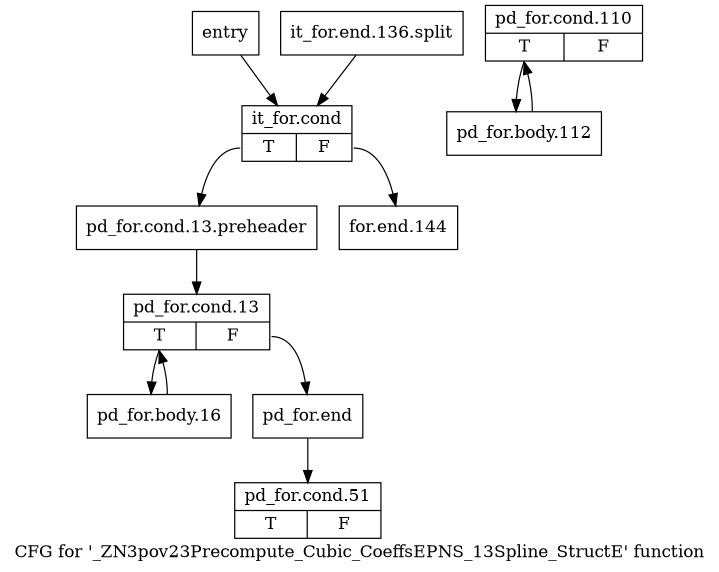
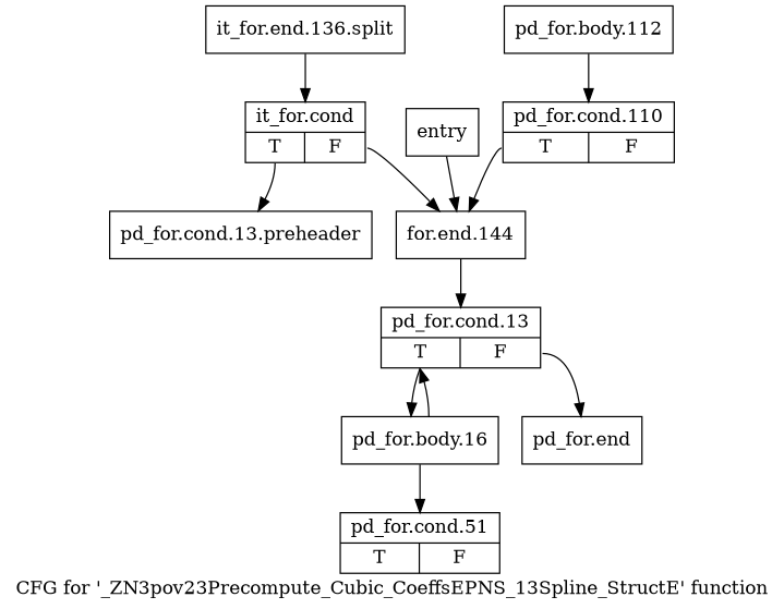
  digraph {
    label="CFG for '_ZN3pov23Precompute_Cubic_CoeffsEPNS_13Spline_StructE' function"
    node [shape=record]
    n1 [label="{entry}"]
    n2 [label="{it_for.cond|{<s0>T|<s1>F}}"]
    n3 [label="{pd_for.cond.13.preheader}"]
    n4 [label="{for.end.144}"]
    n5 [label="{pd_for.cond.13|{<s0>T|<s1>F}}"]
    n6 [label="{pd_for.body.16}"]
    n7 [label="{pd_for.end}"]
    n8 [label="{pd_for.cond.51|{<s0>T|<s1>F}}"]
    n9 [label="{pd_for.cond.110|{<s0>T|<s1>F}}"]
    n10 [label="{pd_for.body.112}"]
    n11 [label="{it_for.end.136.split}"]
-   n1 -> n2
+   n1 -> n4
    n2 -> n3 [tailport=s0]
    n2 -> n4 [tailport=s1]
-   n3 -> n5
+   n4 -> n5
    n5 -> n6 [tailport=s0]
    n5 -> n7 [tailport=s1]
    n6 -> n5
-   n7 -> n8
-   n9 -> n10 [tailport=s0]
+   n6 -> n8
+   n9 -> n4 [tailport=s0]
    n10 -> n9
    n11 -> n2
  }
